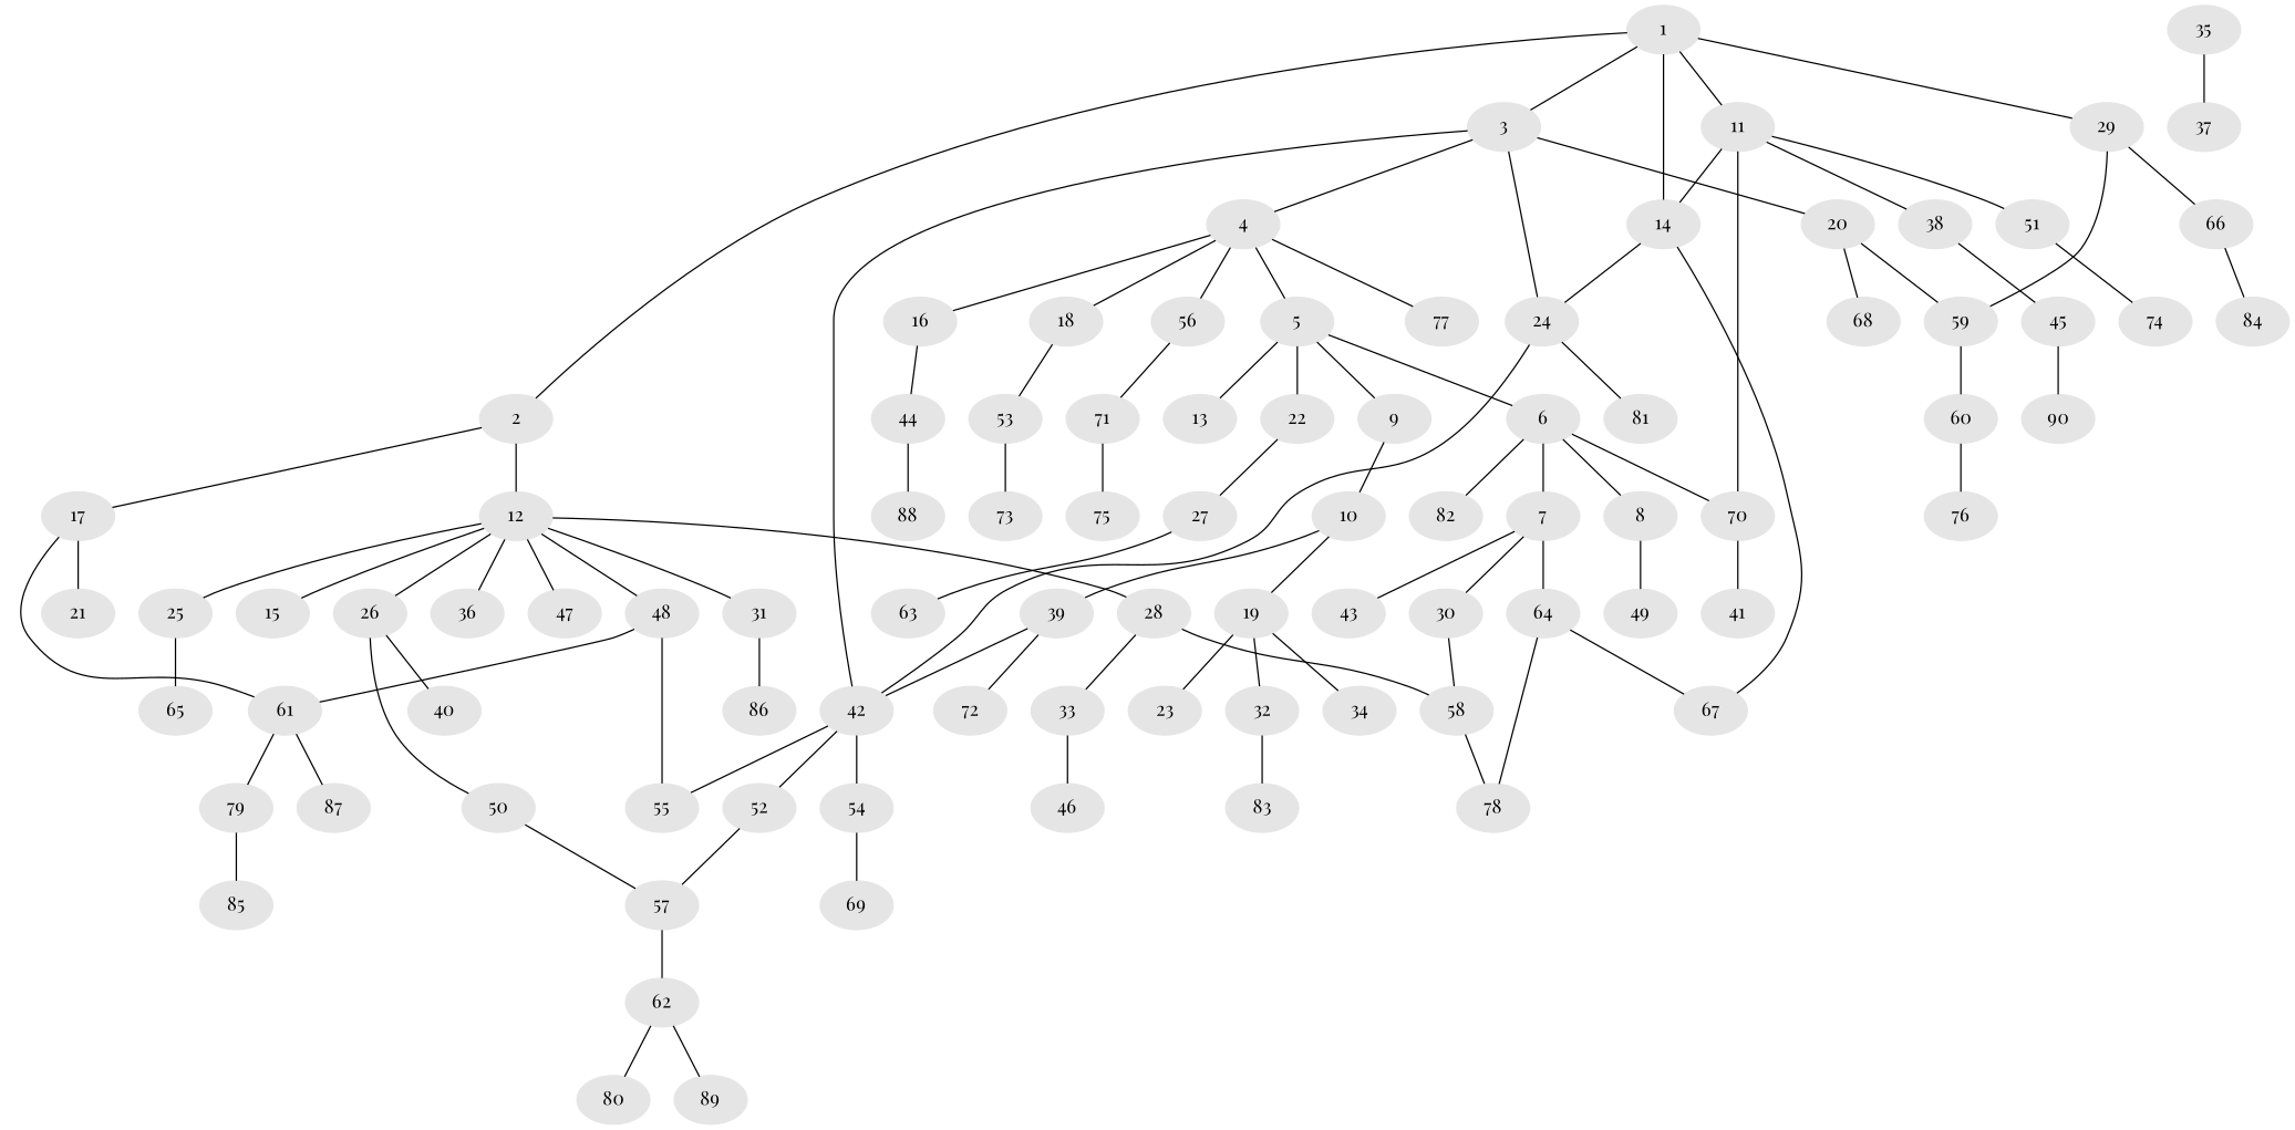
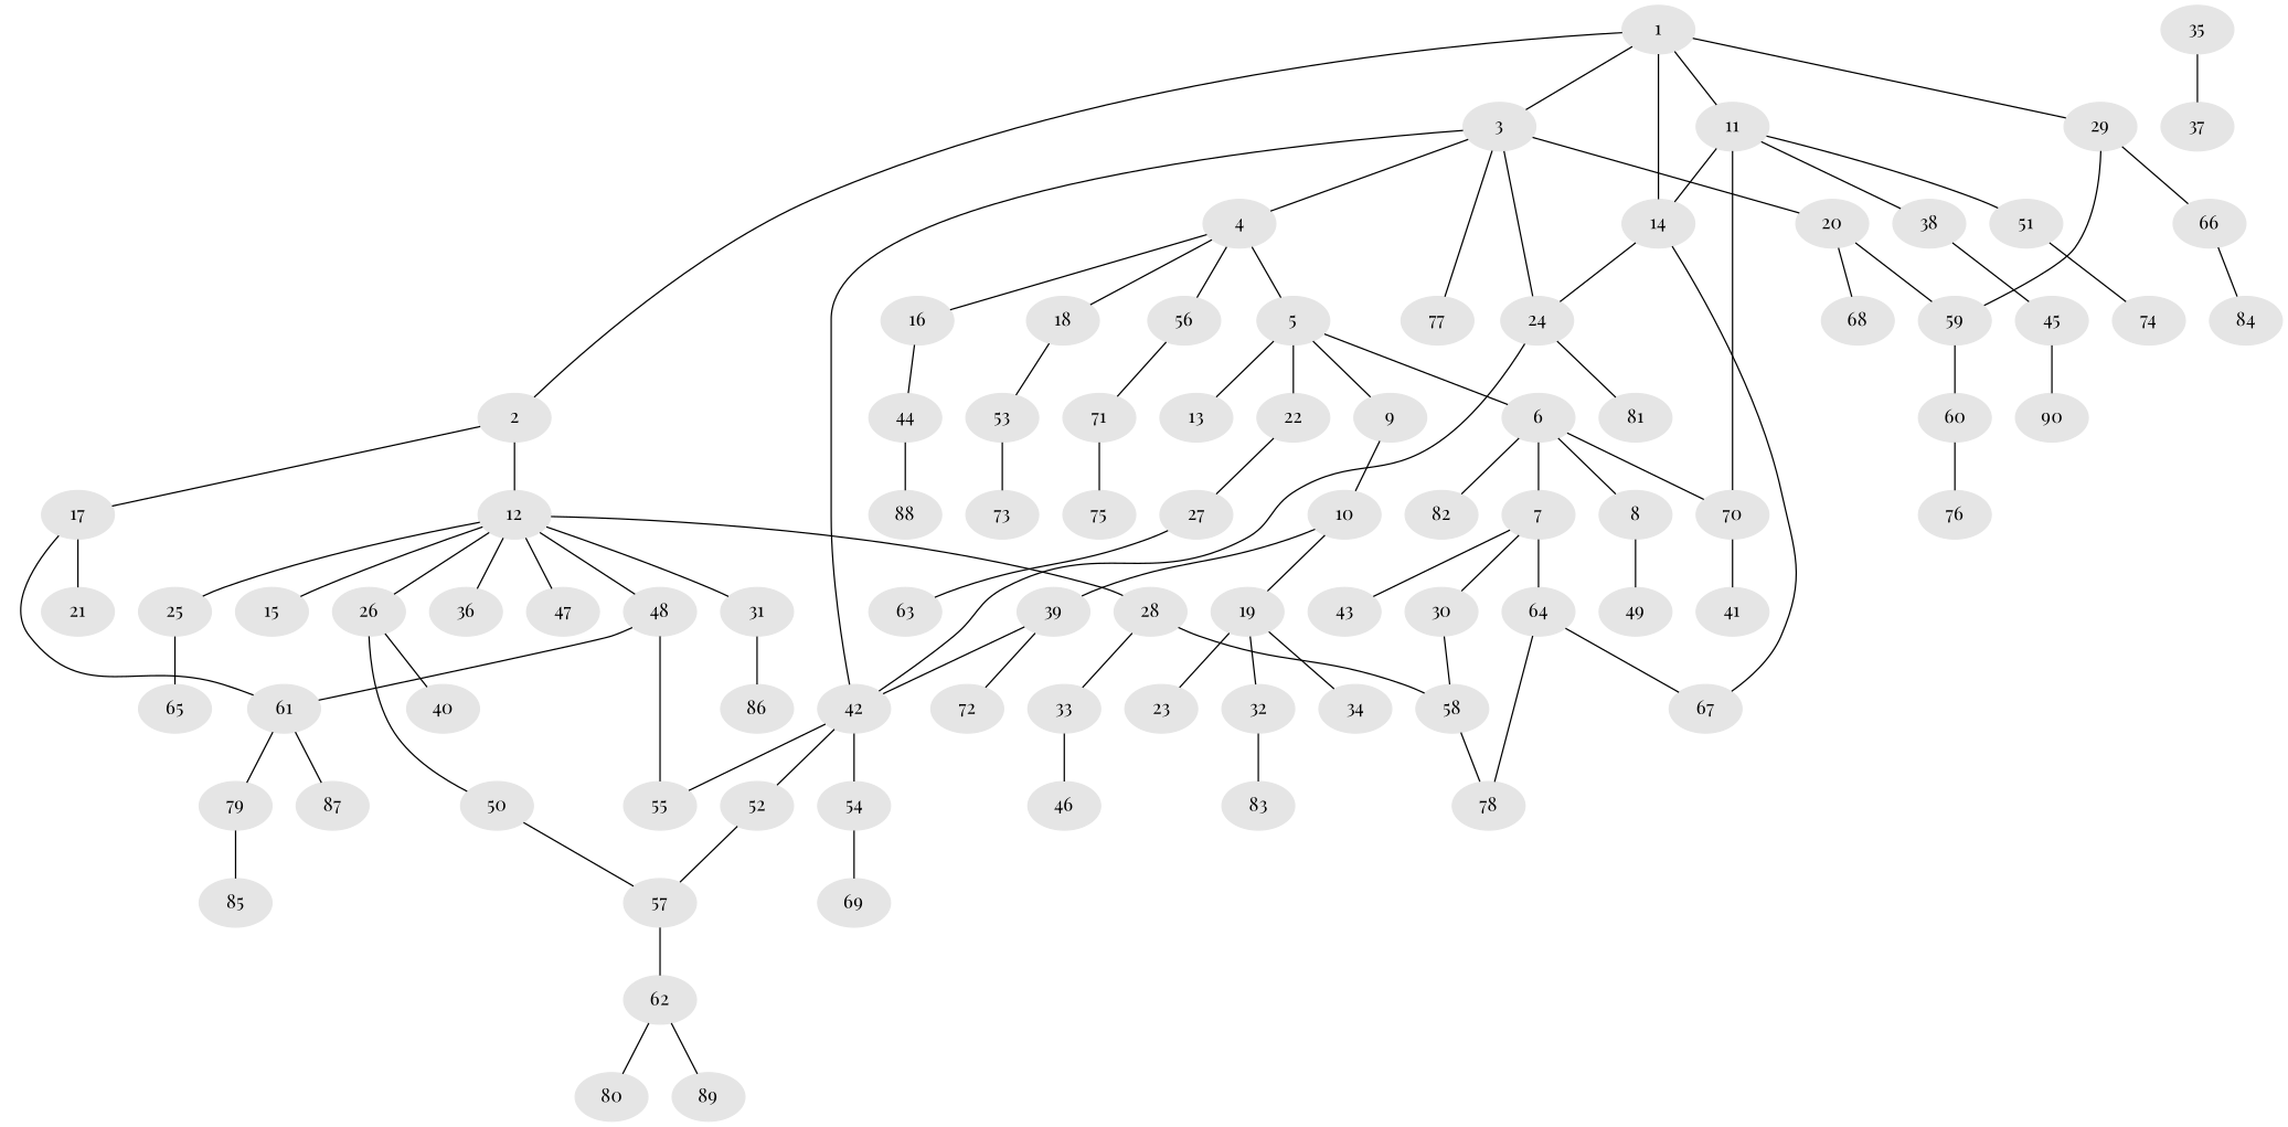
  graph {
    fontname="Playfair Display"
    node [color=gray90 fontname="Playfair Display" style=filled]
    edge [fontname="Playfair Display"]
    1
    2
    3
    11
    14
    29
    12
    17
    4
    20
    24
    42
    77
    70
    38
    51
    67
    59
    66
    15
    25
    26
    28
    31
    36
    47
    48
    21
    61
    5
    16
    18
    56
    68
    81
    52
    54
    55
    6
    9
    13
    22
    44
    53
    71
    7
    8
    82
    10
    27
    30
    43
    64
    49
    41
    58
    78
    19
    39
    23
    32
    34
    72
    45
    74
    65
    40
    50
    33
    86
    88
    79
    87
    73
    83
    60
    63
    57
    46
    35
    37
    84
    90
    69
    62
    75
    80
    89
    76
    85
    1 -- 2
    1 -- 3
    1 -- 11
    1 -- 14
    1 -- 29
    2 -- 12
    2 -- 17
    3 -- 4
    3 -- 20
    3 -- 24
    3 -- 42
-   4 -- 77
+   3 -- 77
    11 -- 14
    11 -- 70
    11 -- 38
    11 -- 51
    14 -- 24
    14 -- 67
    29 -- 59
    29 -- 66
    12 -- 15
    12 -- 25
    12 -- 26
    12 -- 28
    12 -- 31
    12 -- 36
    12 -- 47
    12 -- 48
    17 -- 21
    17 -- 61
    4 -- 5
    4 -- 16
    4 -- 18
    4 -- 56
    20 -- 59
    20 -- 68
    24 -- 42
    24 -- 81
    42 -- 52
    42 -- 54
    42 -- 55
    70 -- 41
    38 -- 45
    51 -- 74
    59 -- 60
    66 -- 84
    25 -- 65
    26 -- 40
    26 -- 50
    28 -- 58
    28 -- 33
    31 -- 86
    48 -- 61
    48 -- 55
    61 -- 79
    61 -- 87
    5 -- 6
    5 -- 9
    5 -- 13
    5 -- 22
    16 -- 44
    18 -- 53
    56 -- 71
    52 -- 57
    54 -- 69
    6 -- 70
    6 -- 7
    6 -- 8
    6 -- 82
    9 -- 10
    22 -- 27
    44 -- 88
    53 -- 73
    71 -- 75
    7 -- 30
    7 -- 43
    7 -- 64
    8 -- 49
    10 -- 19
    10 -- 39
    27 -- 63
    30 -- 58
    64 -- 67
    64 -- 78
    58 -- 78
    19 -- 23
    19 -- 32
    19 -- 34
    39 -- 42
    39 -- 72
    32 -- 83
    45 -- 90
    50 -- 57
    33 -- 46
    79 -- 85
    60 -- 76
    57 -- 62
    35 -- 37
    62 -- 80
    62 -- 89
  }
